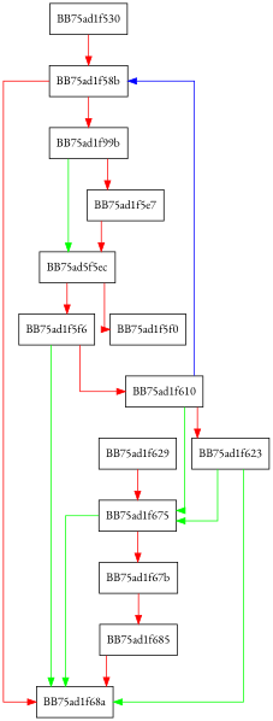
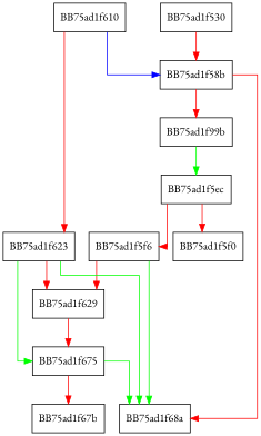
  digraph {
    fontname="EB Garamond"
    splines=ortho
    node [fontname="EB Garamond" shape=box]
    edge [color=red fontname="EB Garamond"]
    BB75ad1f530
    BB75ad1f58b
    BB75ad1f68a
    n4 [label=BB75ad1f99b]
-   BB75ad1f5ec [label=BB75ad5f5ec]
-   BB75ad1f5e7
+   BB75ad1f5ec
    BB75ad1f5f6
    BB75ad1f5f0
    BB75ad1f610
    BB75ad1f675
    BB75ad1f623
    BB75ad1f67b
    BB75ad1f629
-   BB75ad1f685
    BB75ad1f530 -> BB75ad1f58b
    BB75ad1f58b -> BB75ad1f68a
    BB75ad1f58b -> n4
    n4 -> BB75ad1f5ec [color=green]
-   n4 -> BB75ad1f5e7
    BB75ad1f5ec -> BB75ad1f5f6
    BB75ad1f5ec -> BB75ad1f5f0
-   BB75ad1f5e7 -> BB75ad1f5ec
    BB75ad1f5f6 -> BB75ad1f68a [color=green]
-   BB75ad1f5f6 -> BB75ad1f610
+   BB75ad1f5f6 -> BB75ad1f629
    BB75ad1f610 -> BB75ad1f58b [color=blue]
-   BB75ad1f610 -> BB75ad1f675 [color=green]
    BB75ad1f610 -> BB75ad1f623
    BB75ad1f675 -> BB75ad1f68a [color=green]
    BB75ad1f675 -> BB75ad1f67b
    BB75ad1f623 -> BB75ad1f68a [color=green]
    BB75ad1f623 -> BB75ad1f675 [color=green]
-   BB75ad1f67b -> BB75ad1f685
+   BB75ad1f623 -> BB75ad1f629
    BB75ad1f629 -> BB75ad1f675
-   BB75ad1f685 -> BB75ad1f68a
  }
